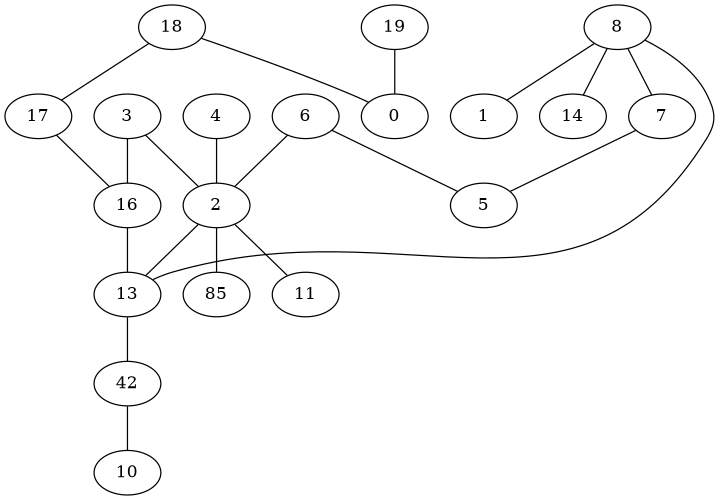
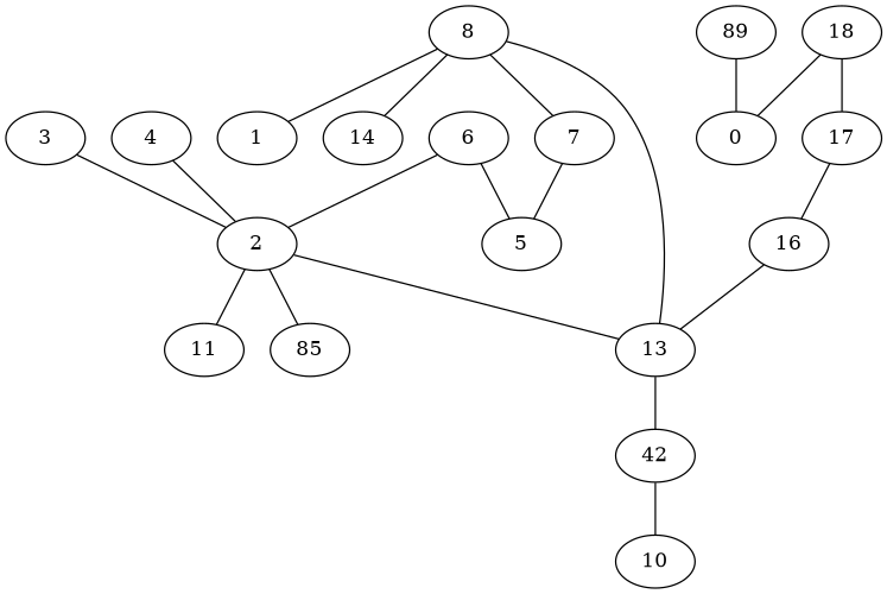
  digraph {
    edge [color=black dir=none]
    n1 [label=42]
    10
    3
    2
    16
    13
    n7 [label=85]
    11
-   19
+   19 [label=89]
    0
    6
    5
    1
    4
    8
    14
    7
    18
    17
    subgraph sub_1 {
      n1
      10
      3
      2
      16
      13
      n7
      11
      19
      0
      6
      5
      1
      4
      8
      14
      7
      18
      17
    }
    n1 -> 10
    3 -> 2
-   3 -> 16
    2 -> 13
    2 -> n7
    2 -> 11
    16 -> 13
    13 -> n1
    19 -> 0
    6 -> 2
    6 -> 5
    4 -> 2
    8 -> 13
    8 -> 1
    8 -> 14
    8 -> 7
    7 -> 5
    18 -> 0
    18 -> 17
    17 -> 16
  }
